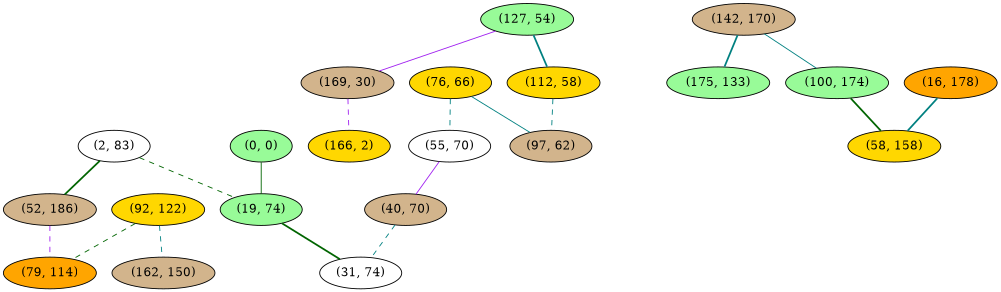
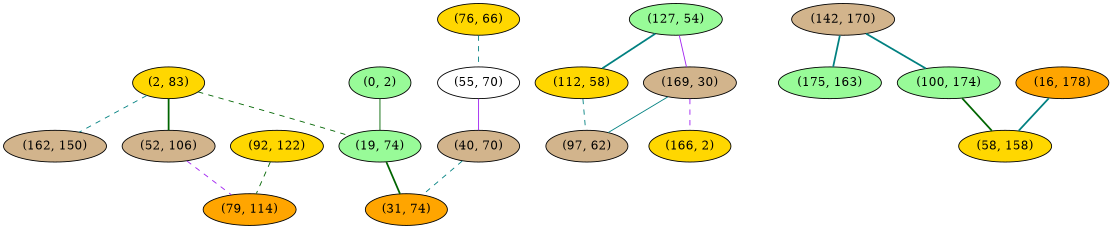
  graph {
    node [fillcolor=tan style=filled]
    edge [color=teal style=dashed weight=1]
    "(55, 70)" [fillcolor=white]
    "(76, 66)" [fillcolor=gold]
    "(97, 62)"
    "(40, 70)"
    n5 [fillcolor=gold label="(92, 122)"]
    "(162, 150)"
    "(79, 114)" [fillcolor=orange]
    "(142, 170)"
-   "(175, 163)" [fillcolor=palegreen label="(175, 133)"]
+   "(175, 163)" [fillcolor=palegreen]
    "(100, 174)" [fillcolor=palegreen]
    n11 [fillcolor=gold label="(58, 158)"]
-   "(2, 83)" [fillcolor=white]
-   "(52, 106)" [label="(52, 186)"]
+   "(2, 83)" [fillcolor=gold]
+   "(52, 106)"
    "(19, 74)" [fillcolor=palegreen]
-   "(31, 74)" [fillcolor=white]
+   "(31, 74)" [fillcolor=orange]
    "(127, 54)" [fillcolor=palegreen]
    "(169, 30)"
    "(112, 58)" [fillcolor=gold]
    "(166, 2)" [fillcolor=gold]
-   "(0, 0)" [fillcolor=palegreen]
+   "(0, 0)" [fillcolor=palegreen label="(0, 2)"]
    "(16, 178)" [fillcolor=orange]
    "(55, 70)" -- "(40, 70)" [color=purple style=solid]
    "(76, 66)" -- "(55, 70)"
-   "(76, 66)" -- "(97, 62)" [style=solid]
+   "(169, 30)" -- "(97, 62)" [style=solid]
    "(40, 70)" -- "(31, 74)"
-   n5 -- "(162, 150)"
+   "(2, 83)" -- "(162, 150)"
    n5 -- "(79, 114)" [color=darkgreen]
    "(142, 170)" -- "(175, 163)" [style=bold]
-   "(142, 170)" -- "(100, 174)" [style=solid]
+   "(142, 170)" -- "(100, 174)" [style=bold]
    "(100, 174)" -- n11 [color=darkgreen style=bold]
    "(2, 83)" -- "(52, 106)" [color=darkgreen style=bold]
    "(2, 83)" -- "(19, 74)" [color=darkgreen]
    "(52, 106)" -- "(79, 114)" [color=purple]
    "(19, 74)" -- "(31, 74)" [color=darkgreen style=bold]
    "(127, 54)" -- "(169, 30)" [color=purple style=solid]
    "(127, 54)" -- "(112, 58)" [style=bold]
    "(169, 30)" -- "(166, 2)" [color=purple]
    "(112, 58)" -- "(97, 62)"
    "(0, 0)" -- "(19, 74)" [color=darkgreen style=solid weight=4]
    "(16, 178)" -- n11 [style=bold]
  }
